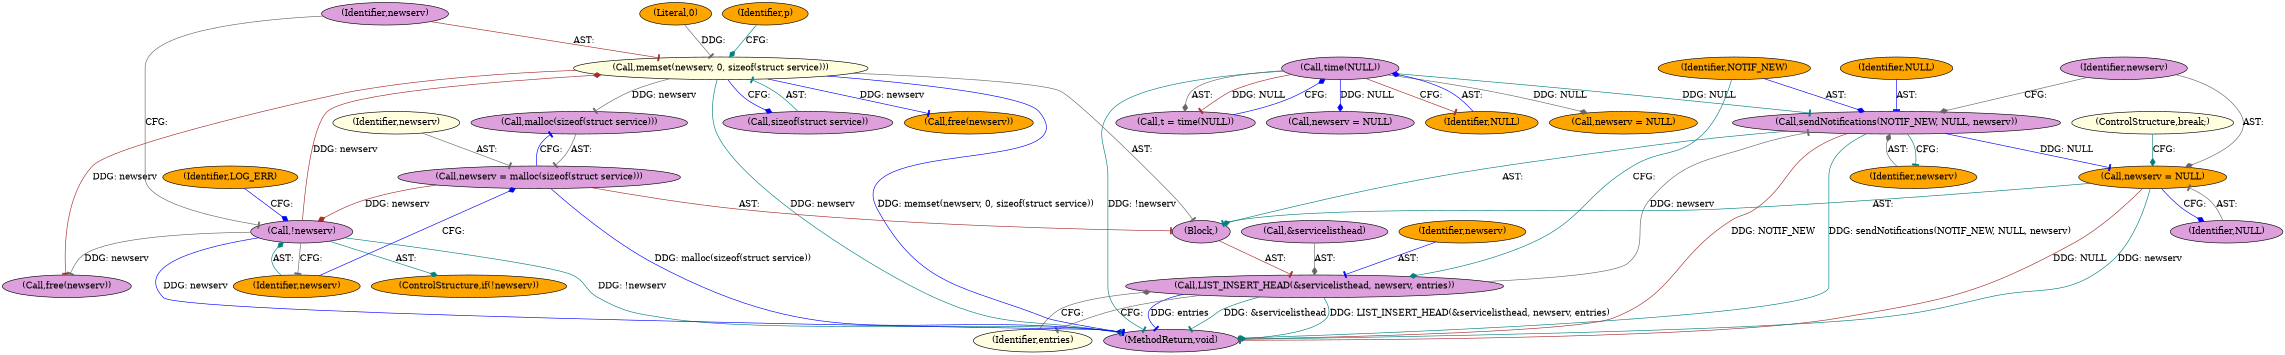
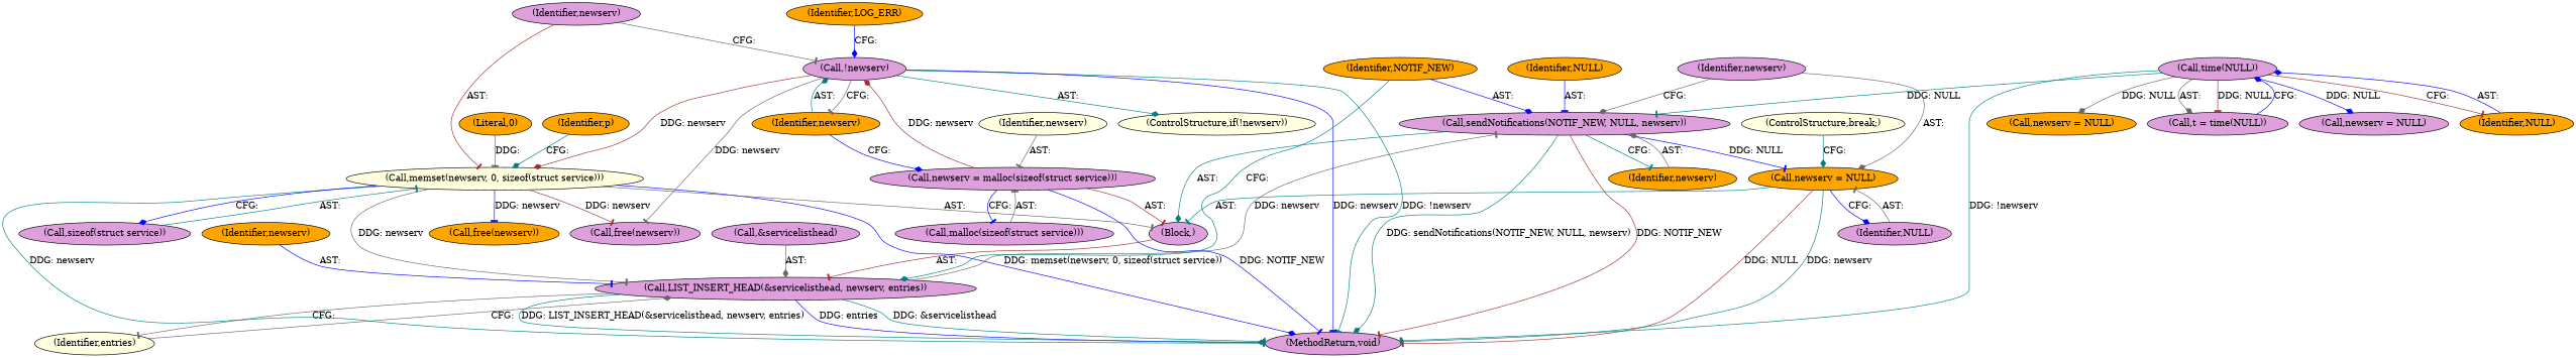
  digraph {
    node [fillcolor=plum style=filled]
    edge [arrowhead=tee color=gray40]
    n1 [label="(Call,sendNotifications(NOTIF_NEW, NULL, newserv))"]
    n2 [fillcolor=orange label="(Call,newserv = NULL)"]
    n3 [fillcolor=orange label="(Identifier,newserv)"]
    n4 [label="(MethodReturn,void)"]
    n5 [label="(Block,)"]
    n6 [label="(Identifier,NULL)"]
    n7 [label="(Call,LIST_INSERT_HEAD(&servicelisthead, newserv, entries))"]
    n8 [label="(Call,time(NULL))"]
    n9 [label="(Call,t = time(NULL))"]
    n10 [label="(Call,newserv = NULL)"]
    n11 [fillcolor=orange label="(Identifier,NULL)"]
    n12 [fillcolor=orange label="(Call,newserv = NULL)"]
    n13 [fillcolor=lightyellow label="(Identifier,entries)"]
    n14 [fillcolor=lightyellow label="(Call,memset(newserv, 0, sizeof(struct service)))"]
    n15 [label="(Call,sizeof(struct service))"]
    n16 [label="(Call,free(newserv))"]
    n17 [fillcolor=orange label="(Call,free(newserv))"]
    n18 [label="(Call,!newserv)"]
    n19 [fillcolor=orange label="(Identifier,newserv)"]
-   n20 [fillcolor=orange label="(ControlStructure,if(!newserv))"]
+   n20 [fillcolor=lightyellow label="(ControlStructure,if(!newserv))"]
    n21 [label="(Call,newserv = malloc(sizeof(struct service)))"]
    n22 [label="(Call,malloc(sizeof(struct service)))"]
    n23 [fillcolor=orange label="(Identifier,NULL)"]
    n24 [fillcolor=lightyellow label="(Identifier,newserv)"]
    n25 [fillcolor=orange label="(Identifier,NOTIF_NEW)"]
    n26 [label="(Call,&servicelisthead)"]
    n27 [fillcolor=lightyellow label="(ControlStructure,break;)"]
    n28 [label="(Identifier,newserv)"]
    n29 [fillcolor=orange label="(Literal,0)"]
    n30 [fillcolor=orange label="(Identifier,p)"]
    n31 [fillcolor=orange label="(Identifier,LOG_ERR)"]
    n32 [label="(Identifier,newserv)"]
    n33 [fillcolor=orange label="(Identifier,newserv)"]
    n1 -> n2 [color=blue label="DDG: NULL"]
    n1 -> n3 [color=teal label="CFG: "]
    n1 -> n4 [color=brown label="DDG: NOTIF_NEW"]
    n1 -> n4 [arrowhead=diamond color=teal label="DDG: sendNotifications(NOTIF_NEW, NULL, newserv)"]
    n1 -> n5 [arrowhead=diamond color=teal label="AST: "]
    n2 -> n4 [color=brown label="DDG: NULL"]
    n2 -> n4 [color=teal label="DDG: newserv"]
    n2 -> n5 [color=teal label="AST: "]
    n2 -> n6 [arrowhead=diamond color=blue label="CFG: "]
    n3 -> n1 [arrowhead=diamond label="AST: "]
    n5 -> n7 [color=brown label="AST: "]
    n6 -> n2 [label="AST: "]
    n7 -> n1 [label="DDG: newserv"]
    n7 -> n4 [color=blue label="DDG: entries"]
    n7 -> n4 [color=teal label="DDG: &servicelisthead"]
    n7 -> n4 [arrowhead=diamond color=teal label="DDG: LIST_INSERT_HEAD(&servicelisthead, newserv, entries)"]
    n7 -> n13 [label="CFG: "]
    n8 -> n1 [color=teal label="DDG: NULL"]
    n8 -> n4 [color=teal label="DDG: !newserv"]
    n8 -> n9 [arrowhead=diamond label="AST: "]
    n8 -> n9 [color=brown label="DDG: NULL"]
    n8 -> n10 [arrowhead=diamond color=blue label="DDG: NULL"]
    n8 -> n11 [color=brown label="CFG: "]
    n8 -> n12 [arrowhead=diamond label="DDG: NULL"]
    n9 -> n8 [arrowhead=diamond color=blue label="CFG: "]
    n11 -> n8 [arrowhead=diamond color=blue label="AST: "]
    n13 -> n7 [arrowhead=diamond label="CFG: "]
    n14 -> n4 [arrowhead=diamond color=blue label="DDG: memset(newserv, 0, sizeof(struct service))"]
    n14 -> n4 [color=teal label="DDG: newserv"]
    n14 -> n5 [label="AST: "]
-   n14 -> n22 [label="DDG: newserv"]
+   n14 -> n7 [label="DDG: newserv"]
    n14 -> n15 [arrowhead=diamond color=blue label="CFG: "]
    n14 -> n16 [color=brown label="DDG: newserv"]
    n14 -> n17 [color=blue label="DDG: newserv"]
    n15 -> n14 [color=teal label="AST: "]
    n18 -> n4 [color=teal label="DDG: !newserv"]
    n18 -> n4 [color=blue label="DDG: newserv"]
    n18 -> n14 [arrowhead=diamond color=brown label="DDG: newserv"]
    n18 -> n16 [label="DDG: newserv"]
    n18 -> n19 [label="CFG: "]
    n18 -> n20 [arrowhead=diamond color=teal label="AST: "]
    n19 -> n18 [arrowhead=diamond color=teal label="AST: "]
    n19 -> n21 [arrowhead=diamond color=blue label="CFG: "]
-   n21 -> n4 [color=blue label="DDG: malloc(sizeof(struct service))"]
+   n21 -> n4 [color=blue label="DDG: NOTIF_NEW"]
    n21 -> n5 [color=brown label="AST: "]
    n21 -> n18 [arrowhead=diamond color=brown label="DDG: newserv"]
    n21 -> n22 [color=blue label="CFG: "]
    n22 -> n21 [label="AST: "]
    n23 -> n1 [color=blue label="AST: "]
    n24 -> n21 [label="AST: "]
    n25 -> n1 [arrowhead=diamond color=blue label="AST: "]
    n25 -> n7 [arrowhead=diamond color=teal label="CFG: "]
    n26 -> n7 [arrowhead=diamond label="AST: "]
    n27 -> n2 [arrowhead=diamond color=teal label="CFG: "]
    n28 -> n1 [arrowhead=diamond label="CFG: "]
    n28 -> n2 [arrowhead=diamond label="AST: "]
    n29 -> n14 [label="DDG: "]
    n30 -> n14 [arrowhead=diamond color=teal label="CFG: "]
    n31 -> n18 [arrowhead=diamond color=blue label="CFG: "]
    n32 -> n14 [color=brown label="AST: "]
    n32 -> n18 [label="CFG: "]
    n33 -> n7 [color=blue label="AST: "]
  }
